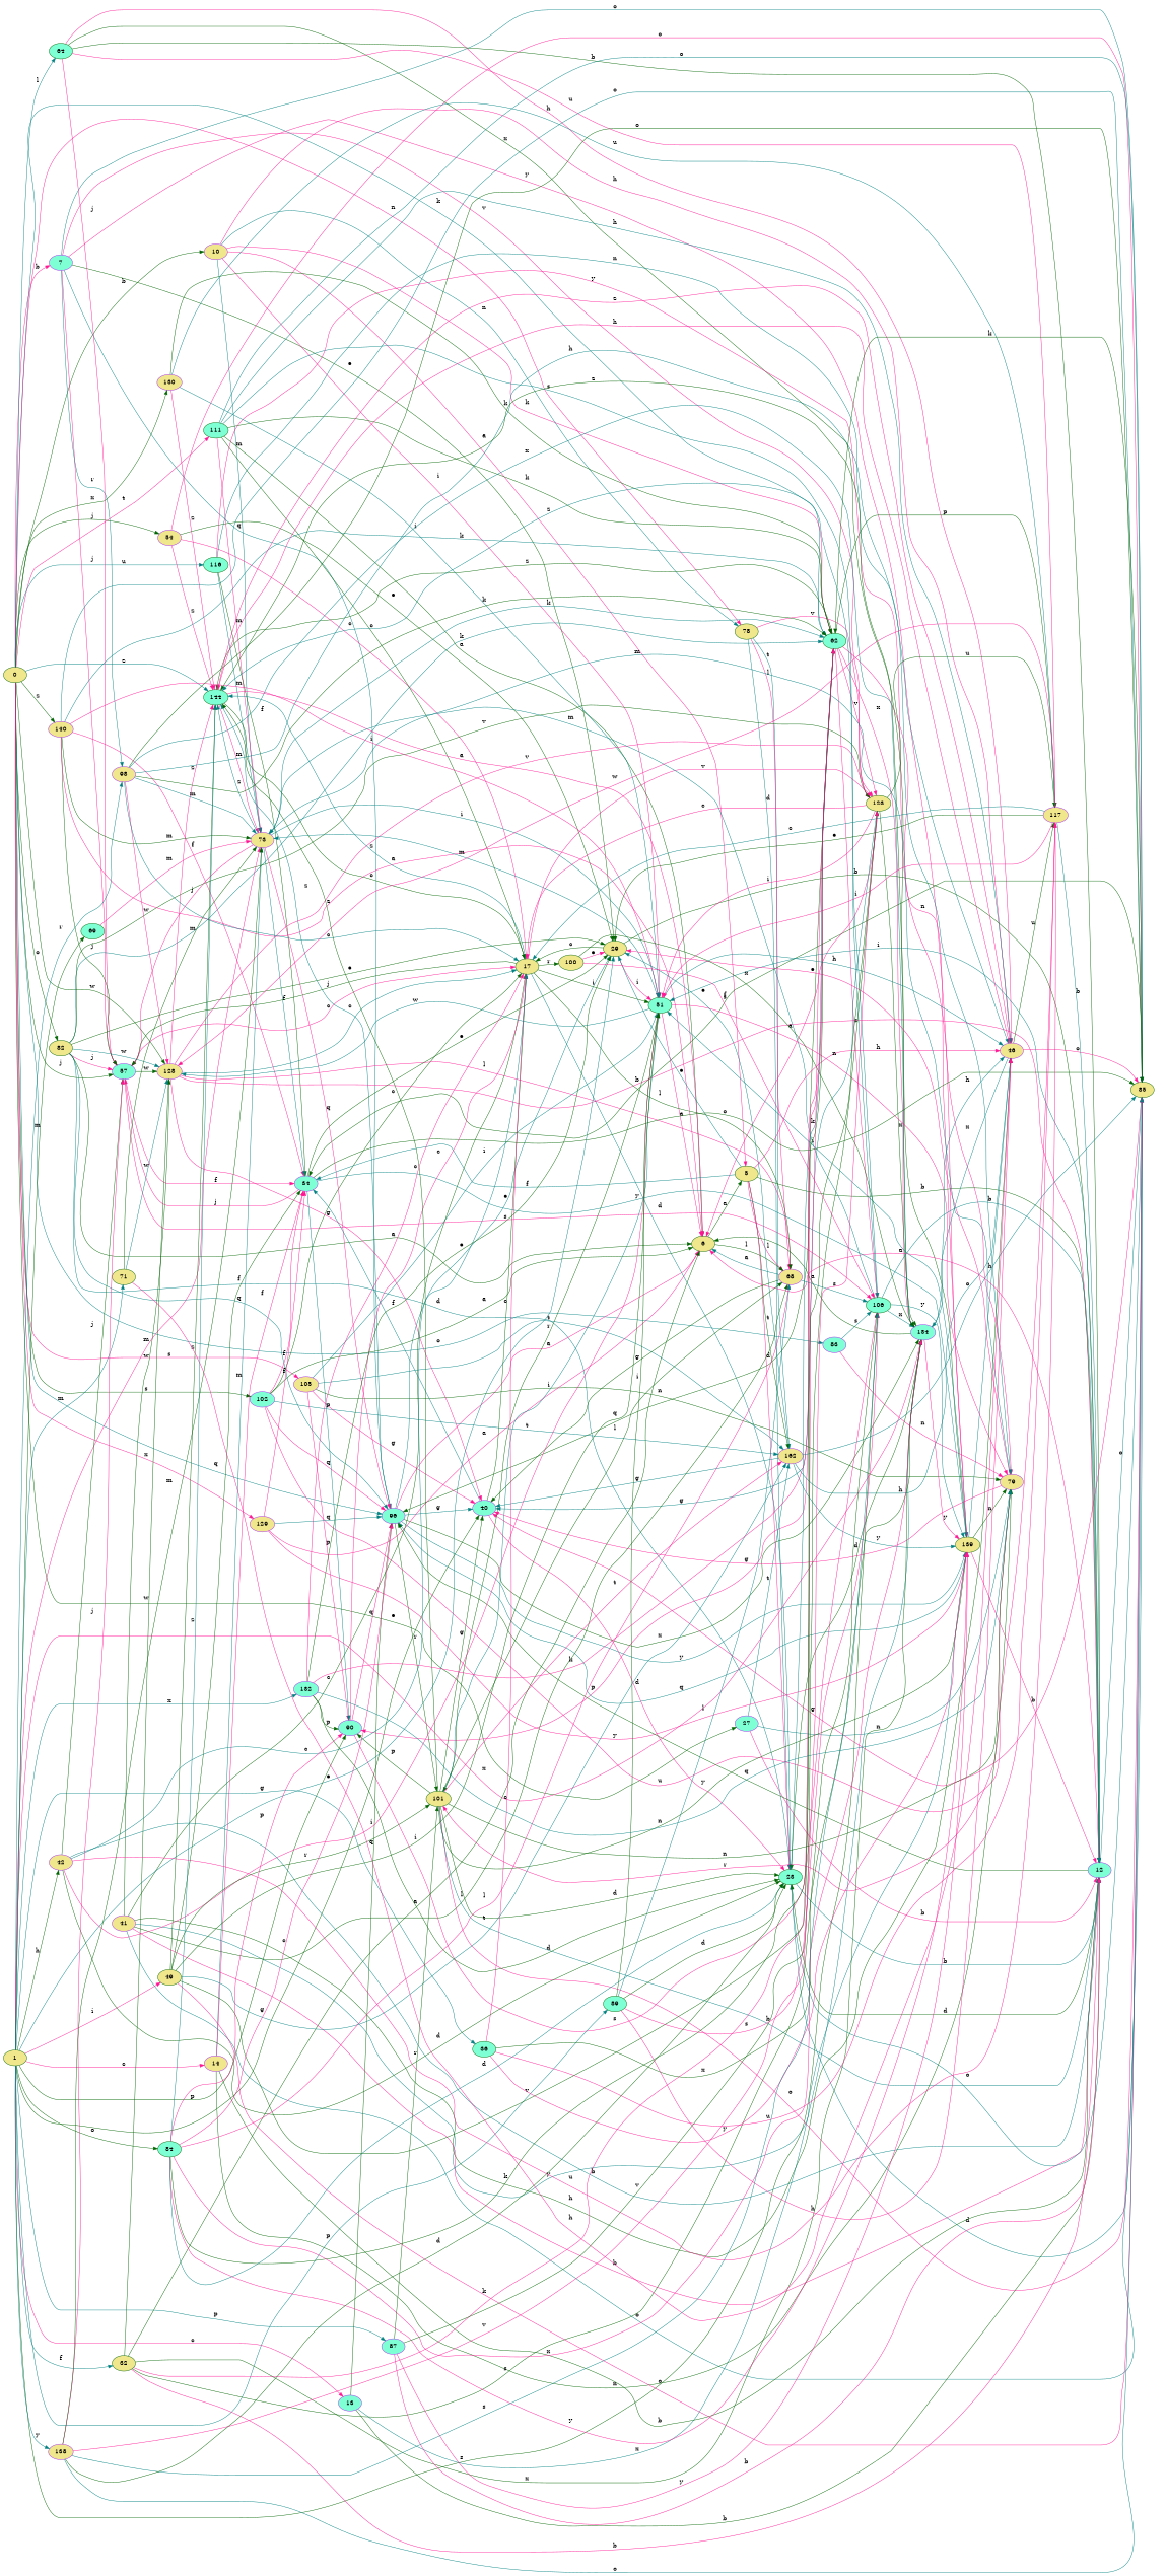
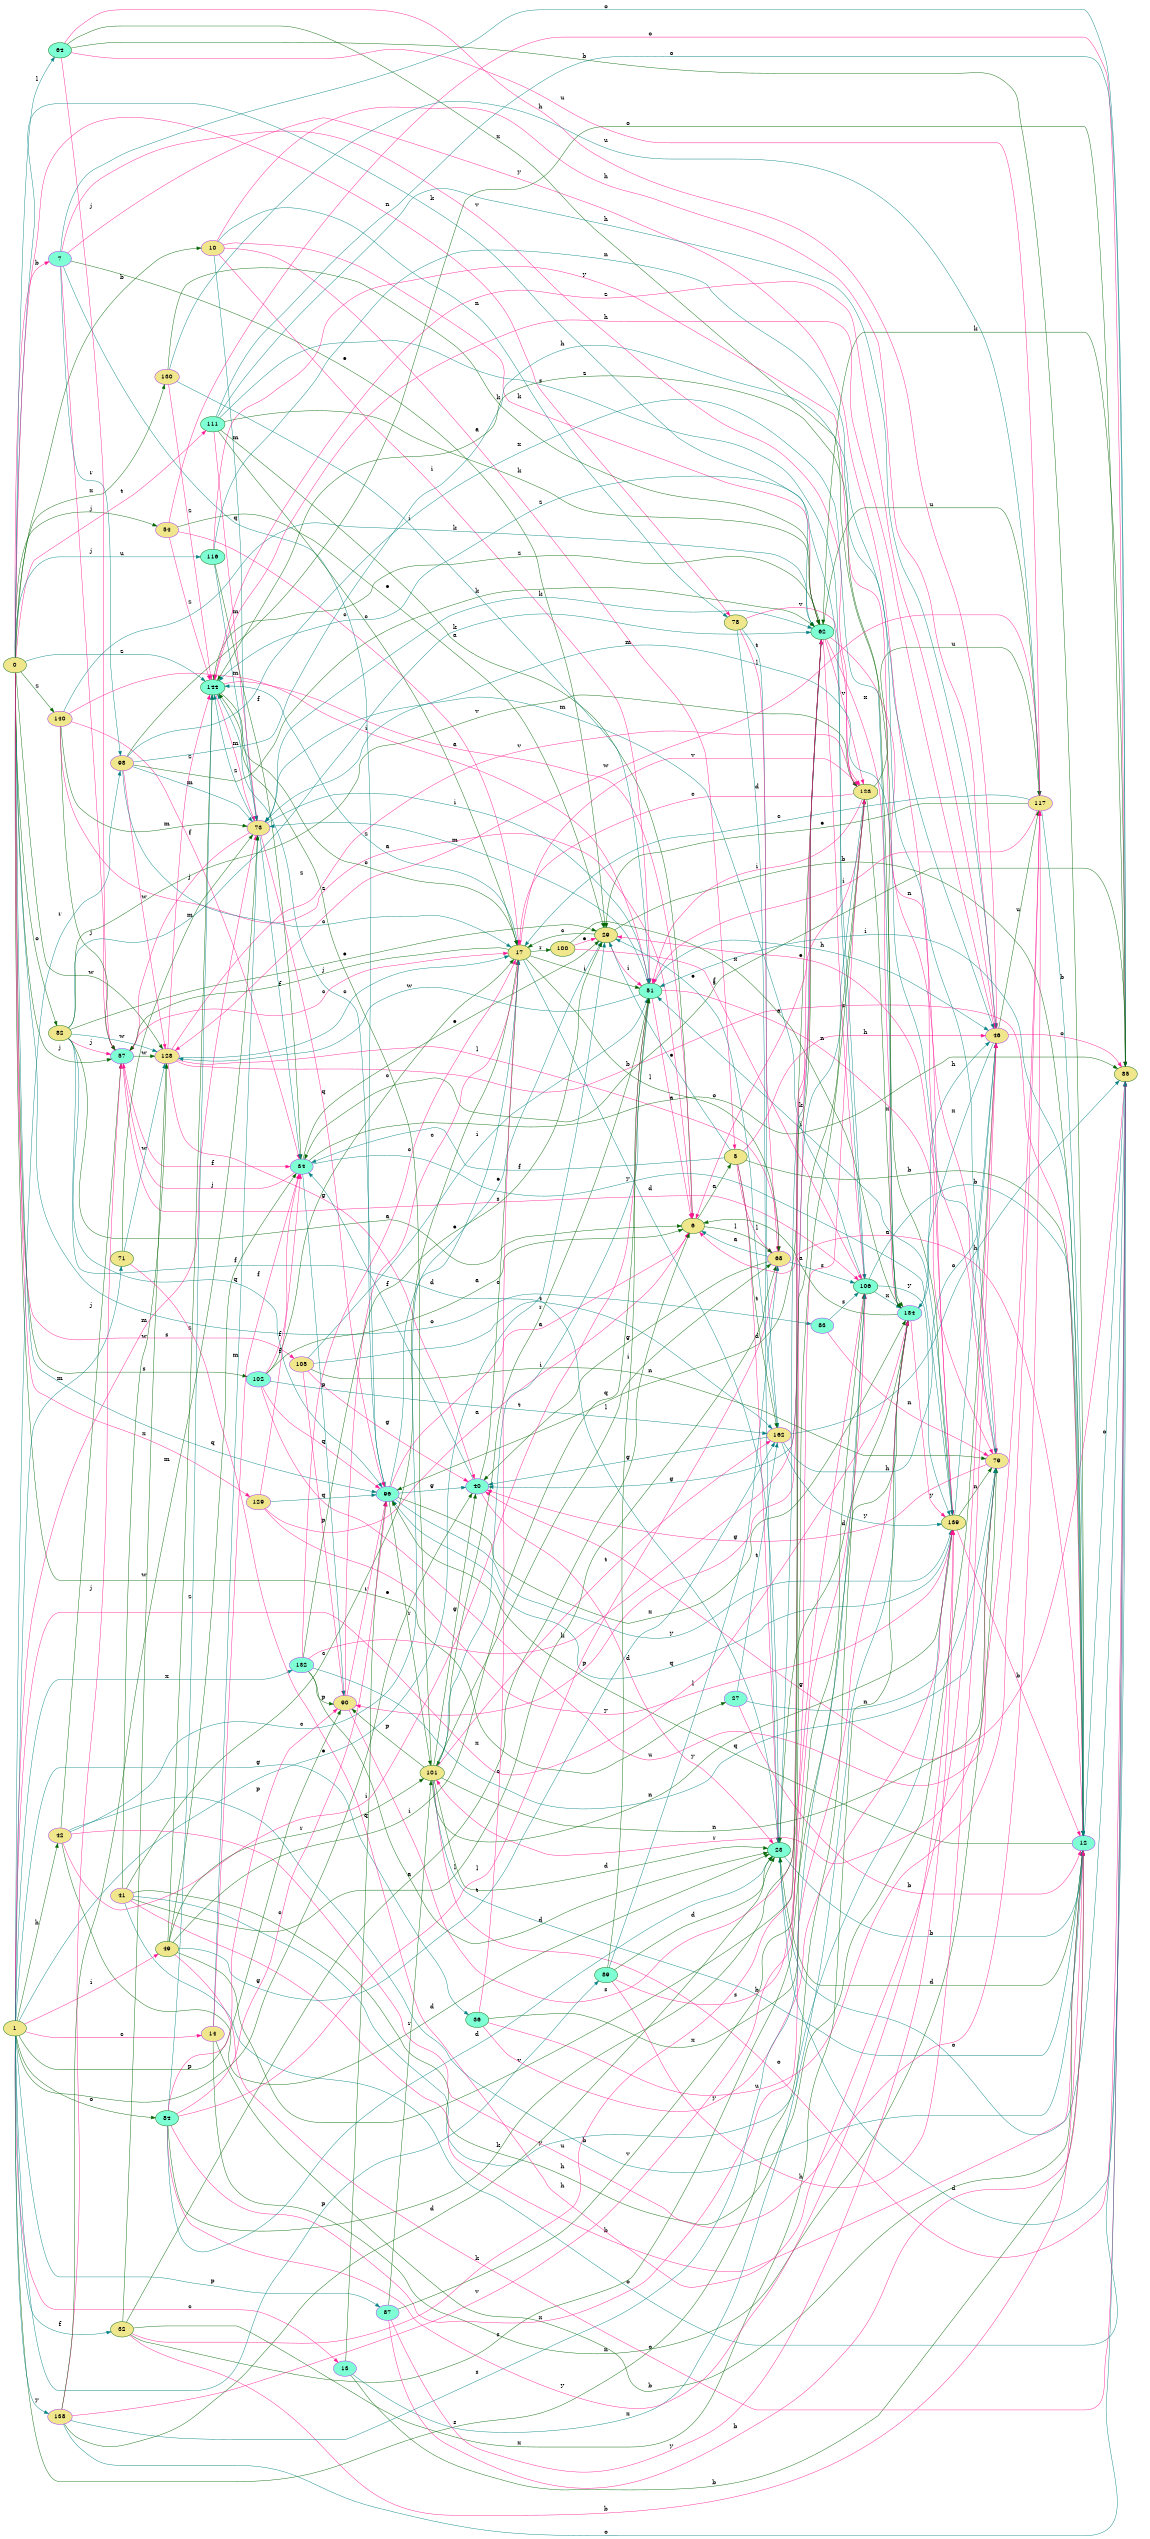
  strict digraph {
    rankdir=LR
    node [color=purple fillcolor=khaki style=filled]
    edge [color=deeppink]
    0 [color=darkgreen]
    7 [fillcolor=aquamarine]
    10
    27 [fillcolor=aquamarine]
    54
    57 [fillcolor=aquamarine]
    62 [color=darkgreen fillcolor=aquamarine]
    64 [color=darkgreen fillcolor=aquamarine]
    78 [color=darkgreen]
    82 [color=darkgreen]
    83 [fillcolor=aquamarine]
    96 [fillcolor=aquamarine]
    102 [fillcolor=aquamarine]
    105
    111 [color=darkgreen fillcolor=aquamarine]
    116 [color=darkgreen fillcolor=aquamarine]
    128
    129
    130
    140
    144 [color=darkgreen fillcolor=aquamarine]
    29 [color=darkgreen]
    98
    85 [color=darkgreen]
    123 [color=darkgreen]
    139 [color=darkgreen]
    73
    5 [color=darkgreen]
    46
    51 [color=darkgreen fillcolor=aquamarine]
    12 [fillcolor=aquamarine]
    n32 [label=162]
    79
    41
    68
    17 [color=darkgreen]
    106 [color=darkgreen fillcolor=aquamarine]
    34 [fillcolor=aquamarine]
-   90 [fillcolor=aquamarine]
+   90
    134 [fillcolor=aquamarine]
    117
    23 [color=darkgreen fillcolor=aquamarine]
    6 [color=darkgreen]
    40 [fillcolor=aquamarine]
    101 [color=darkgreen]
    1 [color=darkgreen]
    13 [fillcolor=aquamarine]
    14
    32 [color=darkgreen]
    36 [color=darkgreen fillcolor=aquamarine]
    42
    49 [color=darkgreen]
-   69 [color=darkgreen fillcolor=aquamarine]
    71 [color=darkgreen]
    84 [color=darkgreen fillcolor=aquamarine]
    87 [fillcolor=aquamarine]
    89 [color=darkgreen fillcolor=aquamarine]
    132 [fillcolor=aquamarine]
    138
    100 [color=darkgreen]
    0 -> 7 [label=b]
    0 -> 10 [color=darkgreen label=b]
    0 -> 27 [color=darkgreen label=e]
    0 -> 54 [color=darkgreen label=j]
    0 -> 57 [color=darkgreen label=j]
    0 -> 62 [color=teal label=k]
    0 -> 64 [color=teal label=l]
    0 -> 78 [label=n]
    0 -> 82 [color=darkgreen label=o]
    0 -> 83 [color=teal label=o]
    0 -> 96 [color=teal label=q]
    0 -> 102 [color=darkgreen label=s]
    0 -> 105 [label=s]
    0 -> 111 [label=t]
    0 -> 116 [color=teal label=u]
    0 -> 128 [color=darkgreen label=w]
    0 -> 129 [label=x]
    0 -> 130 [color=darkgreen label=x]
    0 -> 140 [color=darkgreen label=z]
    0 -> 144 [color=teal label=z]
    7 -> 57 [label=j]
    7 -> 96 [color=teal label=q]
    7 -> 29 [color=darkgreen label=e]
    7 -> 98 [color=teal label=r]
    7 -> 85 [color=teal label=o]
    7 -> 123 [label=v]
    7 -> 139 [label=y]
    10 -> 62 [label=k]
    10 -> 78 [color=teal label=n]
    10 -> 73 [color=teal label=m]
    10 -> 5 [label=a]
    10 -> 46 [label=h]
    10 -> 51 [label=i]
    27 -> 12 [label=b]
    27 -> n32 [color=teal label=t]
    27 -> 79 [color=teal label=n]
    54 -> 144 [label=z]
    54 -> 29 [color=darkgreen label=e]
    54 -> 85 [label=o]
    54 -> 17 [label=c]
    57 -> 128 [color=darkgreen label=w]
    57 -> 17 [label=c]
    57 -> 106 [label=s]
    57 -> 34 [label=f]
    62 -> 96 [color=darkgreen label=q]
    62 -> 144 [color=darkgreen label=z]
    62 -> 123 [label=v]
    62 -> 79 [label=n]
    62 -> 106 [label=s]
    62 -> 90 [label=p]
    62 -> 134 [label=x]
-   62 -> 117 [color=darkgreen label=p]
+   62 -> 117 [color=darkgreen label=u]
    64 -> 57 [label=j]
    64 -> 46 [label=h]
    64 -> 12 [color=darkgreen label=b]
    64 -> 134 [color=darkgreen label=x]
    64 -> 117 [label=u]
    78 -> 123 [label=v]
    78 -> n32 [color=teal label=t]
    78 -> 68 [label=l]
    78 -> 23 [color=teal label=d]
    82 -> 57 [label=j]
    82 -> 62 [color=teal label=k]
    82 -> 96 [color=teal label=q]
    82 -> 128 [color=teal label=w]
    82 -> 29 [color=darkgreen label=e]
    82 -> 123 [color=darkgreen label=v]
    82 -> 23 [color=teal label=d]
    82 -> 6 [color=darkgreen label=a]
    83 -> 79 [label=n]
    83 -> 106 [color=teal label=s]
    96 -> 144 [color=teal label=z]
    96 -> 29 [color=teal label=e]
    96 -> 139 [color=teal label=y]
    96 -> 134 [color=darkgreen label=x]
    96 -> 6 [label=a]
    96 -> 40 [color=teal label=g]
    96 -> 101 [color=darkgreen label=r]
    102 -> 96 [label=q]
    102 -> n32 [color=teal label=t]
    102 -> 17 [color=darkgreen label=c]
    102 -> 34 [label=f]
    102 -> 117 [label=u]
    102 -> 6 [color=darkgreen label=a]
    105 -> 51 [color=teal label=i]
    105 -> n32 [color=teal label=t]
    105 -> 79 [color=darkgreen label=n]
    105 -> 90 [label=p]
    105 -> 40 [label=g]
    111 -> 62 [color=darkgreen label=k]
    111 -> 85 [color=teal label=o]
    111 -> 73 [label=m]
    111 -> 46 [color=teal label=h]
    111 -> 17 [color=darkgreen label=c]
    111 -> 106 [color=teal label=s]
    111 -> 6 [color=darkgreen label=a]
    116 -> 139 [label=y]
    116 -> 73 [color=teal label=m]
    116 -> 79 [color=teal label=n]
    116 -> 34 [color=darkgreen label=f]
    128 -> 144 [label=z]
    128 -> 123 [label=v]
    128 -> 12 [label=b]
    128 -> 68 [label=l]
    128 -> 17 [color=teal label=c]
    128 -> 40 [label=g]
    129 -> 96 [color=teal label=q]
    129 -> 139 [label=y]
    129 -> 34 [label=f]
    129 -> 6 [label=a]
    130 -> 62 [color=darkgreen label=k]
    130 -> 144 [label=z]
    130 -> 51 [color=teal label=i]
    130 -> 117 [color=teal label=u]
    140 -> 57 [color=darkgreen label=j]
    140 -> 62 [color=teal label=k]
-   140 -> 85 [color=teal label=o]
    140 -> 73 [color=darkgreen label=m]
    140 -> 51 [label=i]
    140 -> 34 [label=f]
    140 -> 6 [label=a]
    144 -> 73 [label=m]
    144 -> 46 [label=h]
    144 -> 17 [color=darkgreen label=c]
    144 -> 6 [label=a]
    29 -> 51 [label=i]
    29 -> 12 [color=darkgreen label=b]
    29 -> 17 [color=darkgreen label=c]
    98 -> 62 [color=darkgreen label=k]
    98 -> 128 [label=w]
    98 -> 85 [color=darkgreen label=o]
    98 -> 73 [color=teal label=m]
    98 -> 46 [color=teal label=h]
    98 -> 17 [color=teal label=c]
    98 -> 134 [color=teal label=x]
    85 -> 62 [color=darkgreen label=k]
    85 -> 34 [color=darkgreen label=f]
    85 -> 23 [color=teal label=d]
    85 -> 40 [label=g]
    123 -> 51 [label=i]
    123 -> 17 [label=c]
    123 -> 134 [color=darkgreen label=x]
    123 -> 117 [color=darkgreen label=u]
    123 -> 6 [label=a]
    123 -> 40 [color=teal label=g]
    139 -> 96 [color=teal label=q]
    139 -> 144 [color=darkgreen label=z]
    139 -> 46 [color=teal label=h]
    139 -> 51 [color=teal label=i]
    139 -> 12 [label=b]
    139 -> 79 [color=darkgreen label=n]
    73 -> 57 [label=j]
    73 -> 62 [color=teal label=k]
    73 -> 96 [label=q]
    73 -> 144 [color=teal label=z]
    73 -> 51 [color=teal label=i]
    73 -> 34 [color=teal label=f]
    5 -> 29 [color=teal label=e]
    5 -> 46 [label=h]
    5 -> 12 [color=darkgreen label=b]
    5 -> n32 [color=darkgreen label=t]
    5 -> 68 [label=l]
    5 -> 34 [color=teal label=f]
    5 -> 23 [label=d]
    46 -> 144 [label=z]
    46 -> 85 [label=o]
    46 -> 134 [color=teal label=x]
    46 -> 117 [color=darkgreen label=u]
    51 -> 128 [color=teal label=w]
    51 -> 73 [color=teal label=m]
    51 -> 46 [color=teal label=h]
    51 -> 79 [label=n]
    51 -> 6 [label=a]
    51 -> 101 [color=darkgreen label=r]
    12 -> 96 [color=darkgreen label=q]
    12 -> 85 [color=teal label=o]
    12 -> 51 [color=teal label=i]
    12 -> 23 [color=darkgreen label=d]
    12 -> 6 [label=a]
    n32 -> 29 [color=teal label=e]
    n32 -> 85 [color=teal label=o]
    n32 -> 139 [color=teal label=y]
    n32 -> 46 [color=teal label=h]
    n32 -> 40 [color=teal label=g]
    79 -> 29 [label=e]
    79 -> 73 [color=teal label=m]
    79 -> 40 [label=g]
    79 -> 101 [label=r]
    41 -> 128 [color=darkgreen label=w]
    41 -> 85 [color=teal label=o]
    41 -> 139 [color=teal label=y]
    41 -> 46 [color=darkgreen label=h]
    41 -> 12 [label=b]
    41 -> 68 [color=darkgreen label=l]
    41 -> 17 [color=darkgreen label=c]
    68 -> 106 [color=teal label=s]
    68 -> 6 [color=teal label=a]
    68 -> 40 [color=darkgreen label=g]
    17 -> 57 [color=darkgreen label=j]
    17 -> 144 [color=teal label=z]
    17 -> 123 [label=v]
    17 -> 51 [color=darkgreen label=i]
    17 -> 68 [color=darkgreen label=l]
    17 -> 23 [color=teal label=d]
    17 -> 100 [color=darkgreen label=r]
    106 -> 144 [color=teal label=z]
    106 -> 139 [color=teal label=y]
    106 -> 73 [color=teal label=m]
    106 -> 12 [color=teal label=b]
    106 -> 134 [color=teal label=x]
    34 -> 57 [label=j]
    34 -> 29 [color=darkgreen label=e]
    34 -> 85 [color=darkgreen label=o]
    34 -> 139 [color=teal label=y]
    34 -> 90 [color=teal label=p]
-   90 -> 96 [label=q]
+   90 -> 96 [label=r]
    90 -> 17 [label=c]
    90 -> 106 [label=s]
    134 -> 139 [label=y]
    134 -> 46 [color=teal label=h]
    134 -> 23 [color=darkgreen label=d]
    134 -> 6 [color=darkgreen label=a]
    117 -> 128 [label=w]
    117 -> 29 [color=darkgreen label=e]
    117 -> 51 [label=i]
    117 -> 12 [color=teal label=b]
    117 -> 17 [color=teal label=c]
    23 -> 62 [color=teal label=k]
    23 -> 85 [color=teal label=o]
    23 -> 12 [color=teal label=b]
    6 -> 5 [color=darkgreen label=a]
    6 -> 68 [color=darkgreen label=l]
    40 -> 17 [color=darkgreen label=c]
    40 -> 34 [color=teal label=f]
    40 -> 23 [label=d]
    101 -> 144 [color=darkgreen label=z]
    101 -> 85 [label=o]
    101 -> 139 [color=darkgreen label=y]
    101 -> 51 [color=teal label=i]
    101 -> 12 [color=teal label=b]
    101 -> n32 [label=t]
    101 -> 79 [color=darkgreen label=n]
    101 -> 68 [color=darkgreen label=l]
    101 -> 90 [color=darkgreen label=p]
    101 -> 23 [color=darkgreen label=d]
    101 -> 40 [color=darkgreen label=g]
    1 -> 29 [color=teal label=e]
    1 -> 98 [color=teal label=r]
    1 -> 73 [label=m]
    1 -> 106 [color=darkgreen label=s]
    1 -> 90 [color=darkgreen label=p]
    1 -> 134 [label=x]
    1 -> 40 [color=darkgreen label=g]
    1 -> 13 [label=c]
    1 -> 14 [label=c]
    1 -> 32 [color=teal label=f]
    1 -> 36 [color=teal label=g]
    1 -> 42 [color=darkgreen label=h]
    1 -> 49 [label=i]
-   1 -> 69 [color=darkgreen label=m]
    1 -> 71 [color=teal label=m]
    1 -> 84 [color=darkgreen label=o]
    1 -> 87 [color=teal label=p]
    1 -> 89 [color=teal label=p]
    1 -> 132 [color=teal label=x]
    1 -> 138 [color=teal label=y]
    13 -> 96 [color=darkgreen label=q]
    13 -> 12 [color=darkgreen label=b]
    13 -> 134 [color=teal label=x]
    14 -> 73 [color=teal label=m]
    14 -> 12 [color=darkgreen label=b]
    14 -> 79 [color=darkgreen label=n]
    14 -> 34 [label=f]
    32 -> 62 [label=k]
    32 -> 128 [color=darkgreen label=w]
    32 -> 12 [label=b]
    32 -> 106 [color=darkgreen label=s]
    32 -> 134 [color=darkgreen label=x]
    32 -> 6 [color=darkgreen label=a]
    36 -> 139 [label=y]
    36 -> 17 [label=c]
    36 -> 134 [color=darkgreen label=x]
    36 -> 117 [label=u]
    42 -> 57 [color=darkgreen label=j]
    42 -> 51 [label=i]
    42 -> 12 [color=teal label=b]
    42 -> 17 [color=teal label=c]
    42 -> 117 [label=u]
    42 -> 23 [color=darkgreen label=d]
    49 -> 144 [color=darkgreen label=z]
    49 -> 85 [label=o]
    49 -> 123 [color=darkgreen label=v]
    49 -> 51 [color=darkgreen label=i]
    49 -> n32 [color=teal label=t]
    49 -> 34 [color=darkgreen label=f]
    49 -> 101 [color=darkgreen label=r]
-   69 -> 73 [label=m]
    71 -> 128 [color=teal label=w]
    71 -> 73 [color=darkgreen label=m]
    71 -> 46 [label=h]
    84 -> 62 [color=darkgreen label=k]
    84 -> 96 [label=c]
    84 -> 144 [color=teal label=z]
    84 -> 139 [label=y]
    84 -> 68 [label=l]
    84 -> 90 [label=p]
    84 -> 134 [label=x]
    84 -> 23 [color=teal label=d]
    87 -> 123 [color=darkgreen label=v]
    87 -> 139 [label=y]
    87 -> 12 [label=b]
    87 -> 101 [color=darkgreen label=r]
    89 -> 46 [label=h]
    89 -> 51 [color=darkgreen label=i]
    89 -> 68 [color=teal label=l]
    89 -> 106 [label=s]
    89 -> 23 [color=darkgreen label=d]
    132 -> 62 [label=k]
    132 -> 29 [color=darkgreen label=e]
    132 -> 79 [color=teal label=n]
    132 -> 17 [label=c]
    132 -> 90 [color=darkgreen label=p]
    132 -> 23 [color=darkgreen label=d]
    138 -> 57 [label=j]
    138 -> 85 [color=teal label=o]
    138 -> 123 [label=v]
    138 -> 73 [color=darkgreen label=m]
    138 -> 106 [color=teal label=s]
    138 -> 23 [color=darkgreen label=d]
    100 -> 29 [label=e]
    100 -> 106 [label=s]
    100 -> 134 [color=darkgreen label=x]
  }
